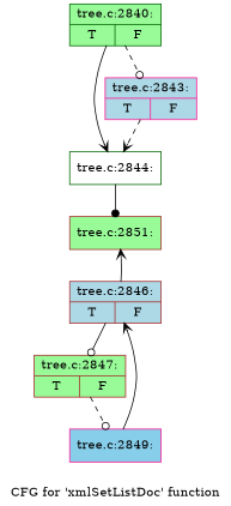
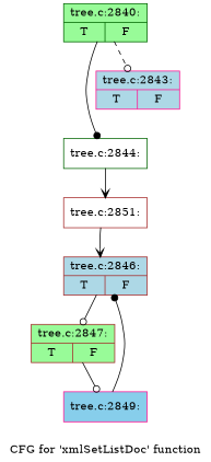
  digraph {
    label="CFG for 'xmlSetListDoc' function"
    node [color=brown fillcolor=palegreen shape=record style=filled]
    edge [arrowhead=dot style=solid]
    n1 [color=darkgreen label="{tree.c:2840:|{<s0>T|<s1>F}}"]
    n2 [color=darkgreen fillcolor=white label="{tree.c:2844:}"]
    n3 [color=deeppink fillcolor=lightblue label="{tree.c:2843:|{<s0>T|<s1>F}}"]
-   n4 [label="{tree.c:2851:}"]
+   n4 [fillcolor=white label="{tree.c:2851:}"]
    n5 [fillcolor=lightblue label="{tree.c:2846:|{<s0>T|<s1>F}}"]
    n6 [label="{tree.c:2847:|{<s0>T|<s1>F}}"]
    n7 [color=deeppink fillcolor=skyblue label="{tree.c:2849:}"]
-   n1 -> n2 [arrowhead=vee]
+   n1 -> n2
    n1 -> n3 [arrowhead=odot style=dashed]
-   n2 -> n4
-   n3 -> n2 [arrowhead=vee style=dashed]
-   n5 -> n4 [arrowhead=vee]
+   n2 -> n4 [arrowhead=vee]
+   n4 -> n5 [arrowhead=vee]
    n5 -> n6 [arrowhead=odot]
-   n6 -> n7 [arrowhead=odot style=dashed]
-   n7 -> n5 [arrowhead=vee]
+   n6 -> n7 [arrowhead=odot]
+   n7 -> n5
  }
